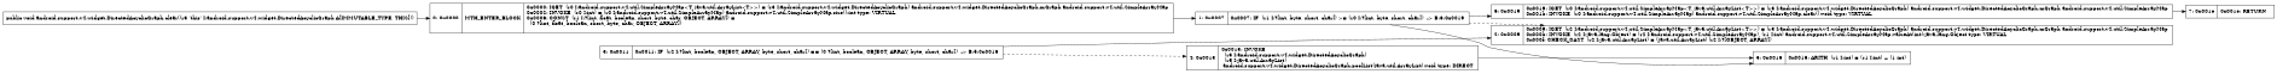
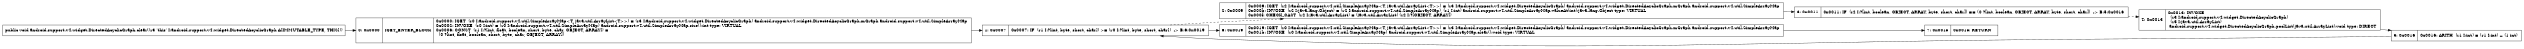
  digraph {
    rankdir=LR
    node [shape=record]
-   n1 [label="{0\:\ 0x0000|MTH_ENTER_BLOCK\l|0x0000: IGET  (r0 I:android.support.v4.util.SimpleArrayMap\<T, java.util.ArrayList\<T\>\>) = (r3 I:android.support.v4.widget.DirectedAcyclicGraph) android.support.v4.widget.DirectedAcyclicGraph.mGraph android.support.v4.util.SimpleArrayMap \l0x0002: INVOKE  (r0 I:int) = (r0 I:android.support.v4.util.SimpleArrayMap) android.support.v4.util.SimpleArrayMap.size():int type: VIRTUAL \l0x0006: CONST  (r1 I:?[int, float, boolean, short, byte, char, OBJECT, ARRAY]) = \l  (0 ?[int, float, boolean, short, byte, char, OBJECT, ARRAY])\l \l}"]
+   n1 [label="{0\:\ 0x0000|IGET_ENTER_BLOCK\l|0x0000: IGET  (r0 I:android.support.v4.util.SimpleArrayMap\<T, java.util.ArrayList\<T\>\>) = (r3 I:android.support.v4.widget.DirectedAcyclicGraph) android.support.v4.widget.DirectedAcyclicGraph.mGraph android.support.v4.util.SimpleArrayMap \l0x0002: INVOKE  (r0 I:int) = (r0 I:android.support.v4.util.SimpleArrayMap) android.support.v4.util.SimpleArrayMap.size():int type: VIRTUAL \l0x0006: CONST  (r1 I:?[int, float, boolean, short, byte, char, OBJECT, ARRAY]) = \l  (0 ?[int, float, boolean, short, byte, char, OBJECT, ARRAY])\l \l}"]
    n2 [label="{1\:\ 0x0007|0x0007: IF  (r1 I:?[int, byte, short, char]) \>= (r0 I:?[int, byte, short, char])  \-\> B:6:0x0019 \l}"]
    n3 [label="{2\:\ 0x0009|0x0009: IGET  (r2 I:android.support.v4.util.SimpleArrayMap\<T, java.util.ArrayList\<T\>\>) = (r3 I:android.support.v4.widget.DirectedAcyclicGraph) android.support.v4.widget.DirectedAcyclicGraph.mGraph android.support.v4.util.SimpleArrayMap \l0x000b: INVOKE  (r2 I:java.lang.Object) = (r2 I:android.support.v4.util.SimpleArrayMap), (r1 I:int) android.support.v4.util.SimpleArrayMap.valueAt(int):java.lang.Object type: VIRTUAL \l0x000f: CHECK_CAST  (r2 I:java.util.ArrayList) = (java.util.ArrayList) (r2 I:?[OBJECT, ARRAY]) \l}"]
    n4 [label="{6\:\ 0x0019|0x0019: IGET  (r0 I:android.support.v4.util.SimpleArrayMap\<T, java.util.ArrayList\<T\>\>) = (r3 I:android.support.v4.widget.DirectedAcyclicGraph) android.support.v4.widget.DirectedAcyclicGraph.mGraph android.support.v4.util.SimpleArrayMap \l0x001b: INVOKE  (r0 I:android.support.v4.util.SimpleArrayMap) android.support.v4.util.SimpleArrayMap.clear():void type: VIRTUAL \l}"]
    n5 [label="{3\:\ 0x0011|0x0011: IF  (r2 I:?[int, boolean, OBJECT, ARRAY, byte, short, char]) == (0 ?[int, boolean, OBJECT, ARRAY, byte, short, char])  \-\> B:5:0x0016 \l}"]
    n6 [label="{7\:\ 0x001e|0x001e: RETURN   \l}"]
    n7 [label="{4\:\ 0x0013|0x0013: INVOKE  \l  (r3 I:android.support.v4.widget.DirectedAcyclicGraph)\l  (r5 I:java.util.ArrayList)\l android.support.v4.widget.DirectedAcyclicGraph.poolList(java.util.ArrayList):void type: DIRECT \l}"]
    n8 [label="{5\:\ 0x0016|0x0016: ARITH  (r1 I:int) = (r1 I:int) + (1 int) \l}"]
    n9 [label="{public void android.support.v4.widget.DirectedAcyclicGraph.clear((r3 'this' I:android.support.v4.widget.DirectedAcyclicGraph A[IMMUTABLE_TYPE, THIS])) }"]
    n1 -> n2
    n2 -> n3 [style=dashed]
    n2 -> n4
-   n5 -> n3
+   n3 -> n5
    n4 -> n6
    n5 -> n7 [style=dashed]
    n7 -> n8
-   n2 -> n8
+   n8 -> n2
    n9 -> n1
  }
